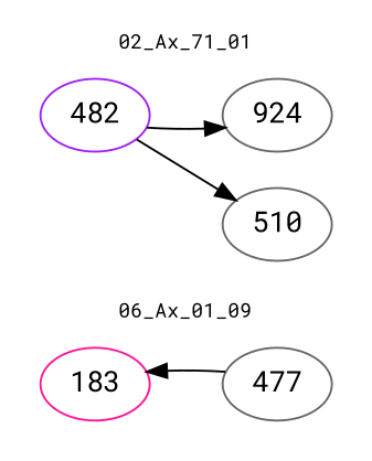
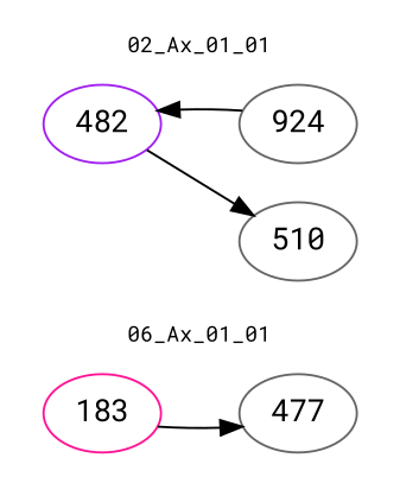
  digraph {
    fontname="Roboto Mono"
    rankdir=LR
    node [color=gray40 fontname="Roboto Mono"]
    edge [color=black fontname="Roboto Mono"]
    n1 [color=deeppink label=183]
    n2 [label=477]
    n3 [color=purple label=482]
    n4 [label=510]
    n5 [label=924]
    subgraph cluster_1 {
      color=white
      fontsize=10
-     label="06_Ax_01_09"
+     label="06_Ax_01_01"
      n1
      n2
    }
    subgraph cluster_2 {
      color=white
      fontsize=10
-     label="02_Ax_71_01"
+     label="02_Ax_01_01"
      n3
      n4
      n5
    }
-   n2 -> n1
+   n1 -> n2
    n3 -> n4
-   n3 -> n5
+   n5 -> n3
  }
